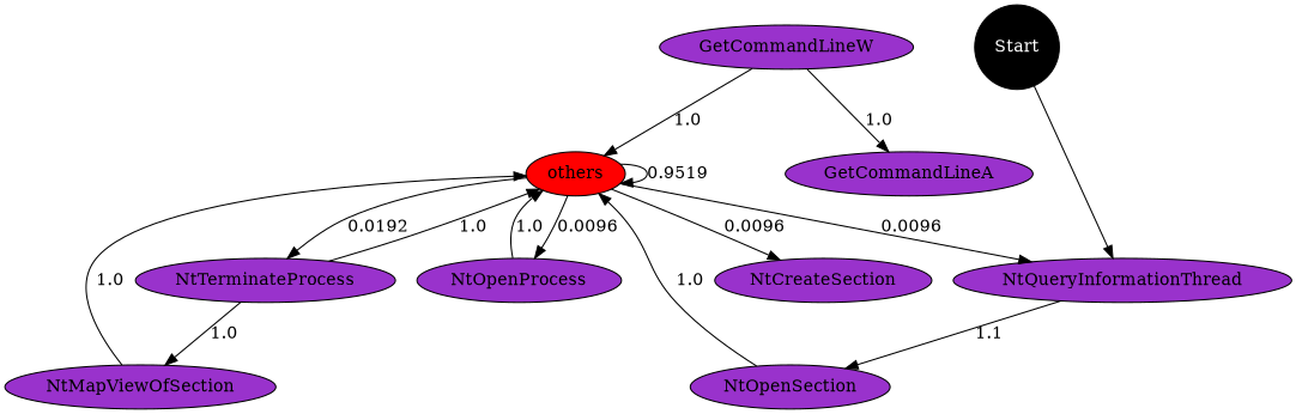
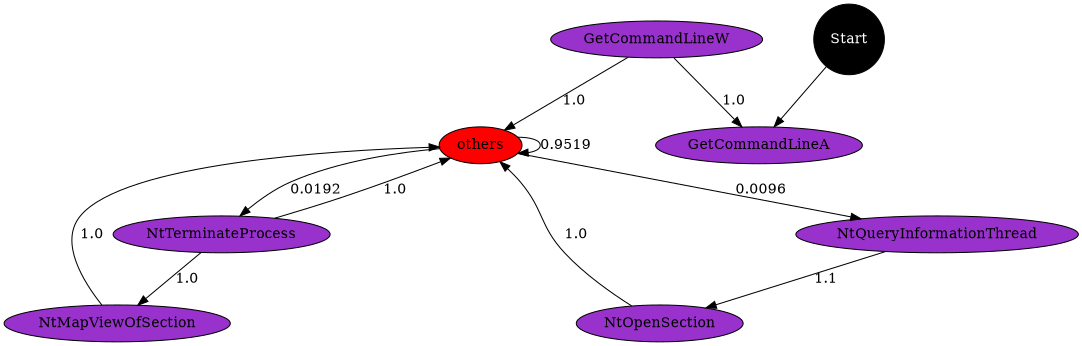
  digraph {
    node [fillcolor=darkorchid style=filled]
    n1 [label=GetCommandLineA]
    n2 [label=GetCommandLineW]
    n3 [fillcolor=red label=others]
-   n4 [label=NtOpenProcess]
    n5 [label=NtQueryInformationThread]
-   n6 [label=NtCreateSection]
    n7 [label=NtTerminateProcess]
    Start [fillcolor=black fontcolor=white shape=circle]
    n9 [label=NtOpenSection]
    n10 [label=NtMapViewOfSection]
    n2 -> n1 [label=1.0]
    n2 -> n3 [label=1.0]
    n3 -> n3 [label=0.9519]
-   n3 -> n4 [label=0.0096]
    n3 -> n5 [label=0.0096]
-   n3 -> n6 [label=0.0096]
    n3 -> n7 [label=0.0192]
-   n4 -> n3 [label=1.0]
    n5 -> n9 [label=1.1]
    n7 -> n3 [label=1.0]
    n7 -> n10 [label=1.0]
-   Start -> n5
+   Start -> n1
    n9 -> n3 [label=1.0]
    n10 -> n3 [label=1.0]
  }
